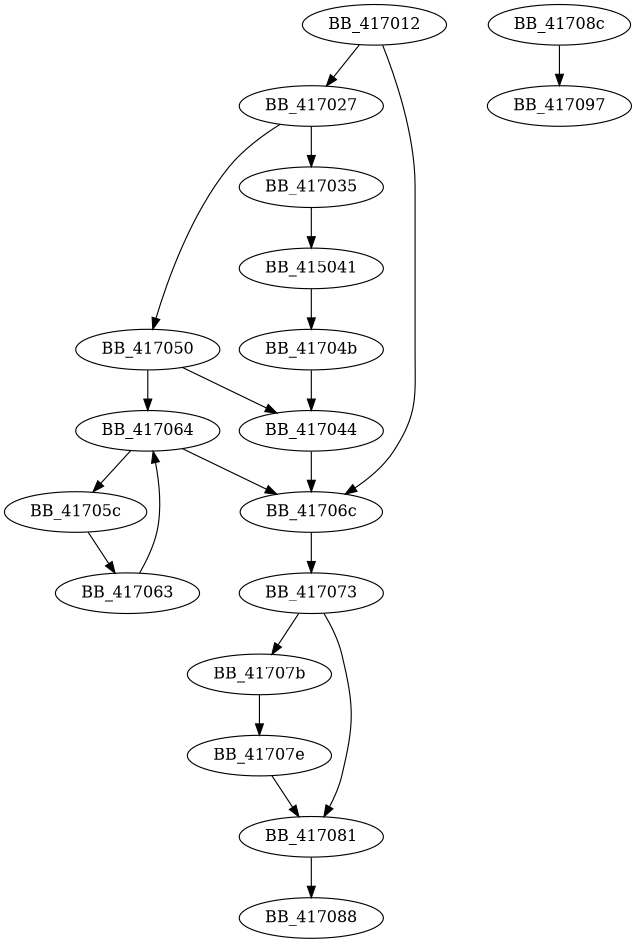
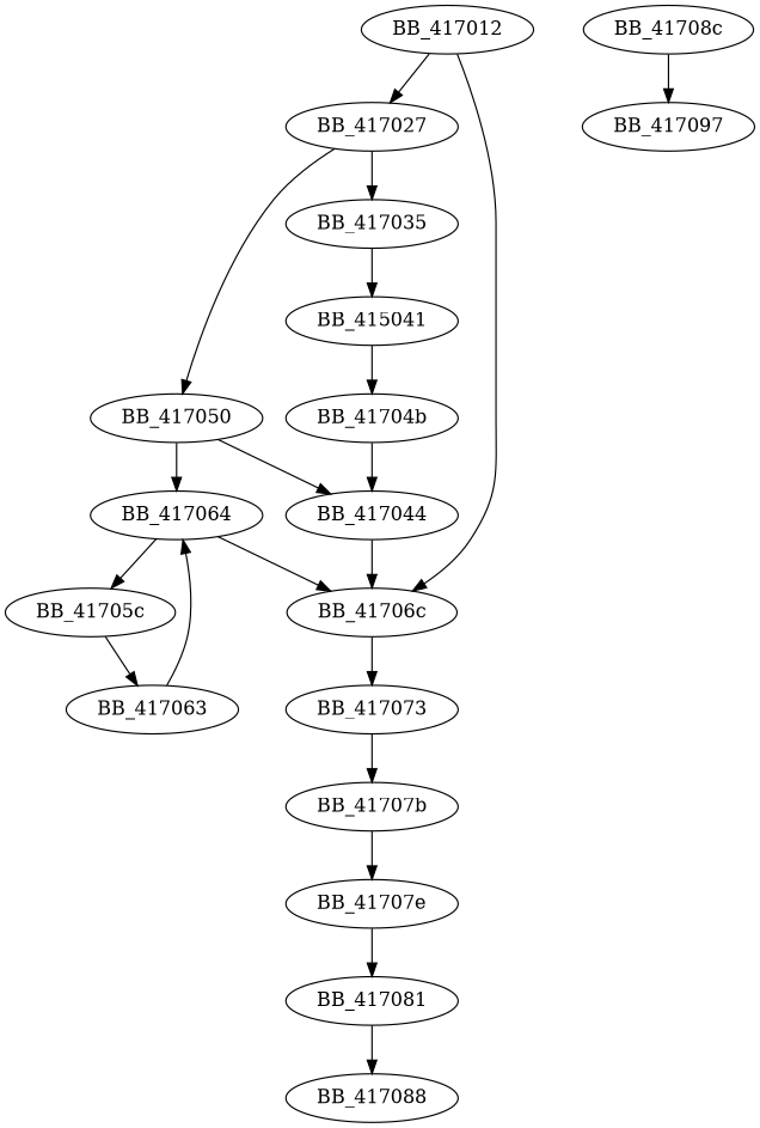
  digraph {
    BB_417012
    BB_417027
    BB_41706c
    BB_417035
    BB_417050
    BB_417073
    n7 [label=BB_415041]
    n8 [label=BB_417044]
    BB_417064
    BB_41707b
    BB_417081
    BB_41704b
    BB_41705c
    BB_417063
    BB_41707e
    BB_417088
    BB_41708c
    BB_417097
    BB_417012 -> BB_417027
    BB_417012 -> BB_41706c
    BB_417027 -> BB_417035
    BB_417027 -> BB_417050
    BB_41706c -> BB_417073
    BB_417035 -> n7
    BB_417050 -> n8
    BB_417050 -> BB_417064
    BB_417073 -> BB_41707b
-   BB_417073 -> BB_417081
    n7 -> BB_41704b
    n8 -> BB_41706c
    BB_417064 -> BB_41706c
    BB_417064 -> BB_41705c
    BB_41707b -> BB_41707e
    BB_417081 -> BB_417088
    BB_41704b -> n8
    BB_41705c -> BB_417063
    BB_417063 -> BB_417064
    BB_41707e -> BB_417081
    BB_41708c -> BB_417097
  }
